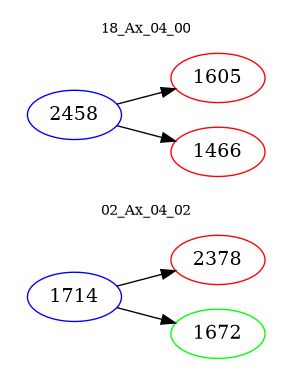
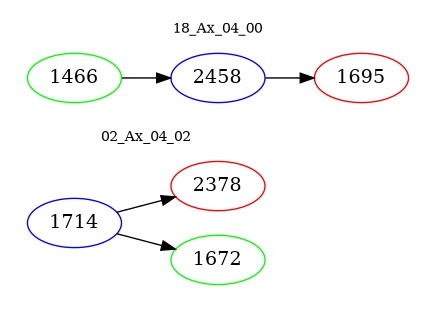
  digraph {
    rankdir=LR
    node [color=blue]
    edge [color=black]
    n1 [label=1714]
    n2 [color=green label=1672]
    n3 [color=red label=2378]
    n4 [label=2458]
-   n5 [color=red label=1466]
-   n6 [color=red label=1605]
+   n5 [color=green label=1466]
+   n6 [color=red label=1695]
    subgraph cluster_1 {
      color=white
      fontsize=10
      label="02_Ax_04_02"
      n1
      n2
      n3
    }
    subgraph cluster_2 {
      color=white
      fontsize=10
      label="18_Ax_04_00"
      n4
      n5
      n6
    }
    n1 -> n2
    n1 -> n3
-   n4 -> n5
+   n5 -> n4
    n4 -> n6
  }
